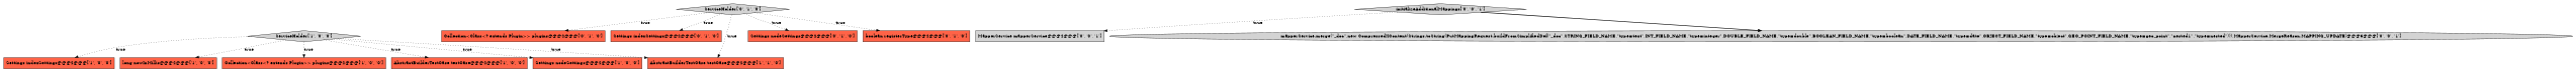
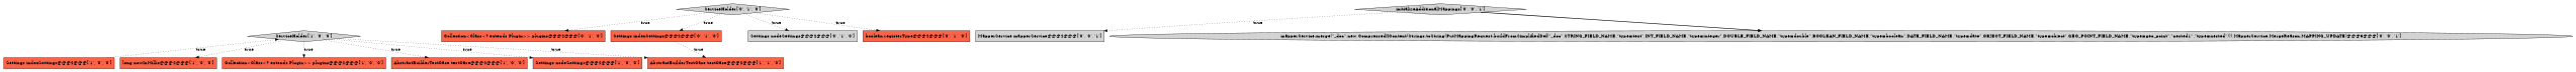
  digraph {
    node [fillcolor=tomato shape=box style=filled]
    edge [style=dotted]
    n1 [label="long nowInMillis@@@2@@@['1', '0', '0']"]
    n2 [fillcolor=lightgray label="MapperService mapperService@@@2@@@['0', '0', '1']"]
    n3 [label="Settings indexSettings@@@2@@@['1', '0', '0']"]
    n4 [fillcolor=lightgray label="initializeAdditionalMappings['0', '0', '1']" shape=diamond]
    n5 [fillcolor=lightgray label="mapperService.merge(\"_doc\",new CompressedXContent(Strings.toString(PutMappingRequest.buildFromSimplifiedDef(\"_doc\",STRING_FIELD_NAME,\"type=text\",INT_FIELD_NAME,\"type=integer\",DOUBLE_FIELD_NAME,\"type=double\",BOOLEAN_FIELD_NAME,\"type=boolean\",DATE_FIELD_NAME,\"type=date\",OBJECT_FIELD_NAME,\"type=object\",GEO_POINT_FIELD_NAME,\"type=geo_point\",\"nested1\",\"type=nested\"))),MapperService.MergeReason.MAPPING_UPDATE)@@@3@@@['0', '0', '1']" shape=ellipse]
    n6 [label="Collection<Class<? extends Plugin>> plugins@@@2@@@['0', '1', '0']"]
    n7 [label="Collection<Class<? extends Plugin>> plugins@@@2@@@['1', '0', '0']"]
    n8 [label="AbstractBuilderTestCase testCase@@@2@@@['1', '0', '0']"]
    n9 [label="Settings indexSettings@@@2@@@['0', '1', '0']"]
    n10 [fillcolor=lightgray label="ServiceHolder['1', '0', '0']" shape=diamond]
    n11 [label="Settings nodeSettings@@@2@@@['1', '0', '0']"]
    n12 [label="AbstractBuilderTestCase testCase@@@2@@@['1', '1', '0']"]
-   n13 [label="Settings nodeSettings@@@2@@@['0', '1', '0']"]
+   n13 [fillcolor=lightgray label="Settings nodeSettings@@@2@@@['0', '1', '0']"]
    n14 [label="boolean registerType@@@2@@@['0', '1', '0']"]
    n15 [fillcolor=lightgray label="ServiceHolder['0', '1', '0']" shape=diamond]
    n4 -> n2 [label=true]
    n4 -> n5 [style=bold]
    n10 -> n1 [label=true]
-   n10 -> n3 [label=true]
+   n3 -> n10 [label=true]
    n10 -> n7 [label=true]
    n10 -> n8 [label=true]
    n10 -> n11 [label=true]
    n10 -> n12 [label=true]
    n15 -> n6 [label=true]
    n15 -> n9 [label=true]
-   n15 -> n12 [label=true]
+   n9 -> n12 [label=true]
    n15 -> n13 [label=true]
    n15 -> n14 [label=true]
  }
